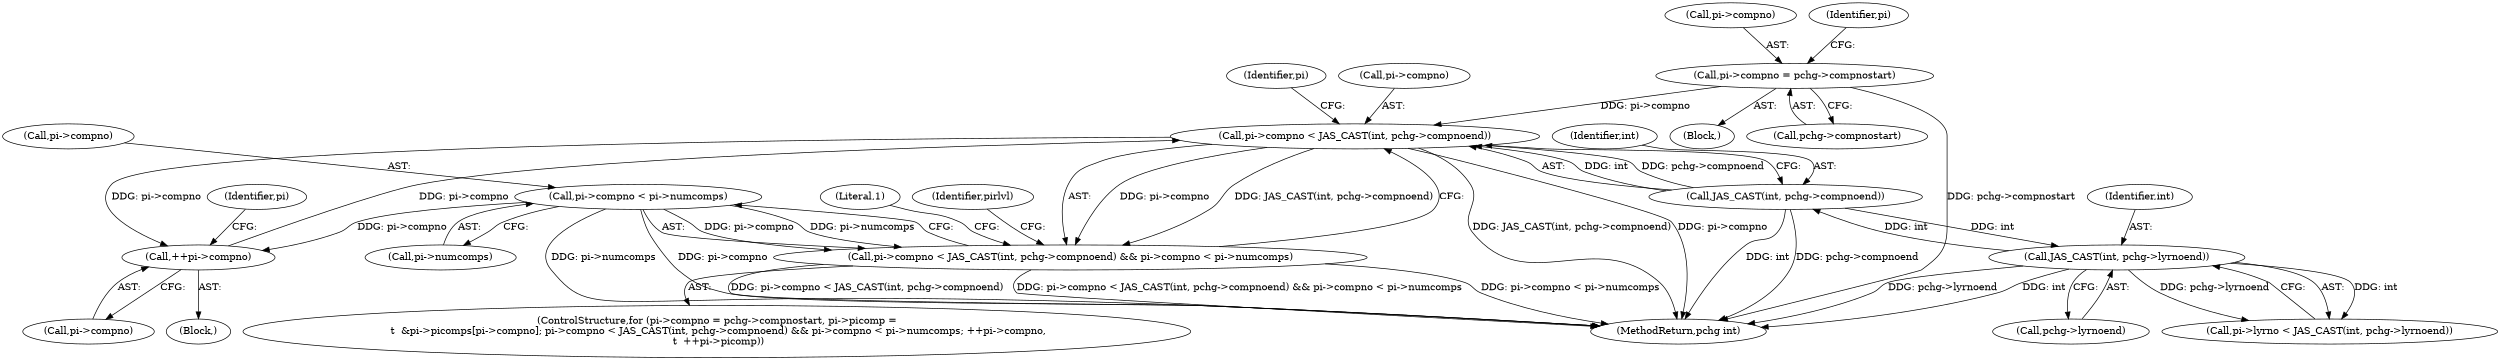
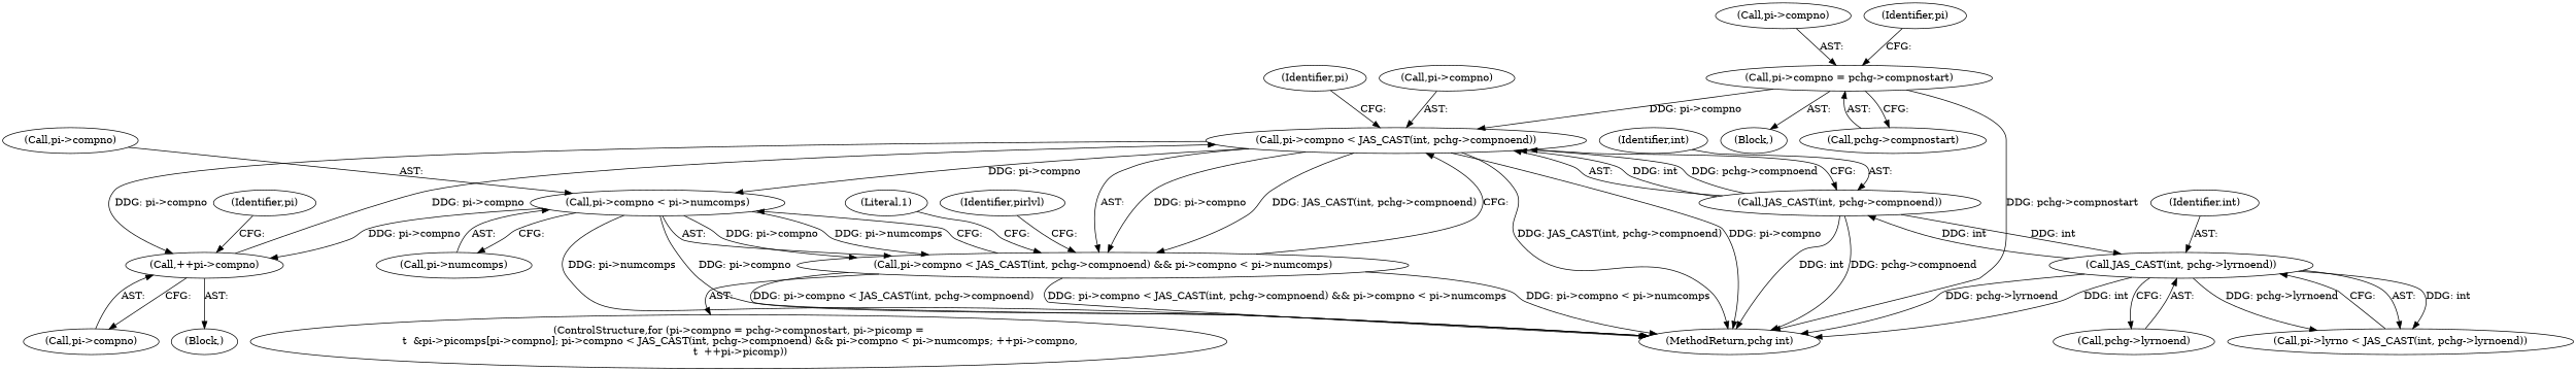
  digraph {
    n1 [label="(Call,pi->compno < JAS_CAST(int, pchg->compnoend))"]
    n2 [label="(Call,++pi->compno)"]
    n3 [label="(Call,JAS_CAST(int, pchg->compnoend))"]
    n4 [label="(Call,pi->compno < pi->numcomps)"]
    n5 [label="(Call,pi->compno < JAS_CAST(int, pchg->compnoend) && pi->compno < pi->numcomps)"]
    n6 [label="(MethodReturn,pchg int)"]
    n7 [label="(Call,pi->compno)"]
    n8 [label="(Block,)"]
    n9 [label="(Call,JAS_CAST(int, pchg->lyrnoend))"]
    n10 [label="(Call,pi->numcomps)"]
    n11 [label="(ControlStructure,for (pi->compno = pchg->compnostart, pi->picomp =\n \t  &pi->picomps[pi->compno]; pi->compno < JAS_CAST(int, pchg->compnoend) && pi->compno < pi->numcomps; ++pi->compno,\n \t  ++pi->picomp))"]
    n12 [label="(Call,pi->compno = pchg->compnostart)"]
    n13 [label="(Block,)"]
    n14 [label="(Call,pchg->compnostart)"]
    n15 [label="(Call,pchg->lyrnoend)"]
    n16 [label="(Call,pi->lyrno < JAS_CAST(int, pchg->lyrnoend))"]
    n17 [label="(Identifier,int)"]
    n18 [label="(Call,pi->compno)"]
    n19 [label="(Call,pi->compno)"]
    n20 [label="(Identifier,int)"]
    n21 [label="(Call,pi->compno)"]
    n22 [label="(Identifier,pi)"]
    n23 [label="(Literal,1)"]
    n24 [label="(Identifier,pi)"]
    n25 [label="(Identifier,pirlvl)"]
    n26 [label="(Identifier,pi)"]
    n1 -> n2 [label="DDG: pi->compno"]
    n1 -> n3 [label="CFG: "]
+   n1 -> n4 [label="DDG: pi->compno"]
    n1 -> n5 [label="AST: "]
    n1 -> n5 [label="DDG: pi->compno"]
    n1 -> n5 [label="DDG: JAS_CAST(int, pchg->compnoend)"]
    n1 -> n6 [label="DDG: JAS_CAST(int, pchg->compnoend)"]
    n1 -> n6 [label="DDG: pi->compno"]
    n2 -> n1 [label="DDG: pi->compno"]
    n2 -> n7 [label="CFG: "]
    n2 -> n8 [label="AST: "]
    n3 -> n1 [label="AST: "]
    n3 -> n1 [label="DDG: int"]
    n3 -> n1 [label="DDG: pchg->compnoend"]
    n3 -> n6 [label="DDG: int"]
    n3 -> n6 [label="DDG: pchg->compnoend"]
    n3 -> n9 [label="DDG: int"]
    n4 -> n2 [label="DDG: pi->compno"]
    n4 -> n5 [label="AST: "]
    n4 -> n5 [label="DDG: pi->compno"]
    n4 -> n5 [label="DDG: pi->numcomps"]
    n4 -> n6 [label="DDG: pi->numcomps"]
    n4 -> n6 [label="DDG: pi->compno"]
    n4 -> n10 [label="CFG: "]
    n5 -> n1 [label="CFG: "]
    n5 -> n4 [label="CFG: "]
    n5 -> n6 [label="DDG: pi->compno < pi->numcomps"]
    n5 -> n6 [label="DDG: pi->compno < JAS_CAST(int, pchg->compnoend)"]
    n5 -> n6 [label="DDG: pi->compno < JAS_CAST(int, pchg->compnoend) && pi->compno < pi->numcomps"]
    n5 -> n11 [label="AST: "]
    n7 -> n2 [label="AST: "]
    n9 -> n3 [label="DDG: int"]
    n9 -> n6 [label="DDG: pchg->lyrnoend"]
    n9 -> n6 [label="DDG: int"]
    n9 -> n15 [label="CFG: "]
    n9 -> n16 [label="AST: "]
    n9 -> n16 [label="DDG: int"]
    n9 -> n16 [label="DDG: pchg->lyrnoend"]
    n10 -> n4 [label="AST: "]
    n12 -> n1 [label="DDG: pi->compno"]
    n12 -> n6 [label="DDG: pchg->compnostart"]
    n12 -> n13 [label="AST: "]
    n12 -> n14 [label="CFG: "]
    n14 -> n12 [label="AST: "]
    n15 -> n9 [label="AST: "]
    n16 -> n9 [label="CFG: "]
    n17 -> n9 [label="AST: "]
    n18 -> n1 [label="AST: "]
    n19 -> n12 [label="AST: "]
    n20 -> n3 [label="AST: "]
    n21 -> n4 [label="AST: "]
    n22 -> n2 [label="CFG: "]
    n23 -> n5 [label="CFG: "]
    n24 -> n1 [label="CFG: "]
    n25 -> n5 [label="CFG: "]
    n26 -> n12 [label="CFG: "]
  }
